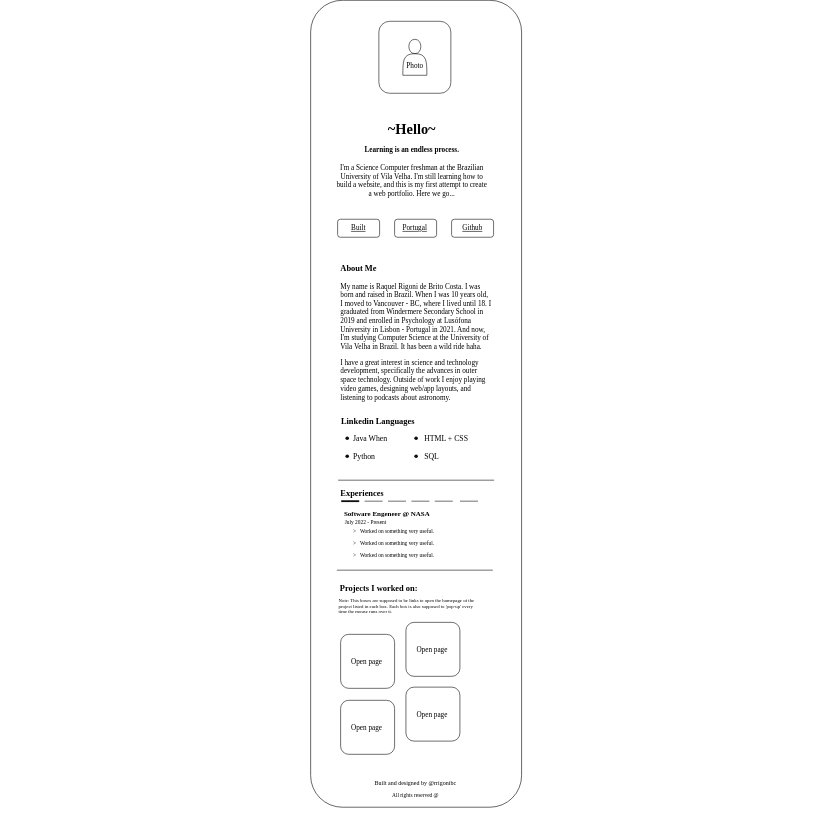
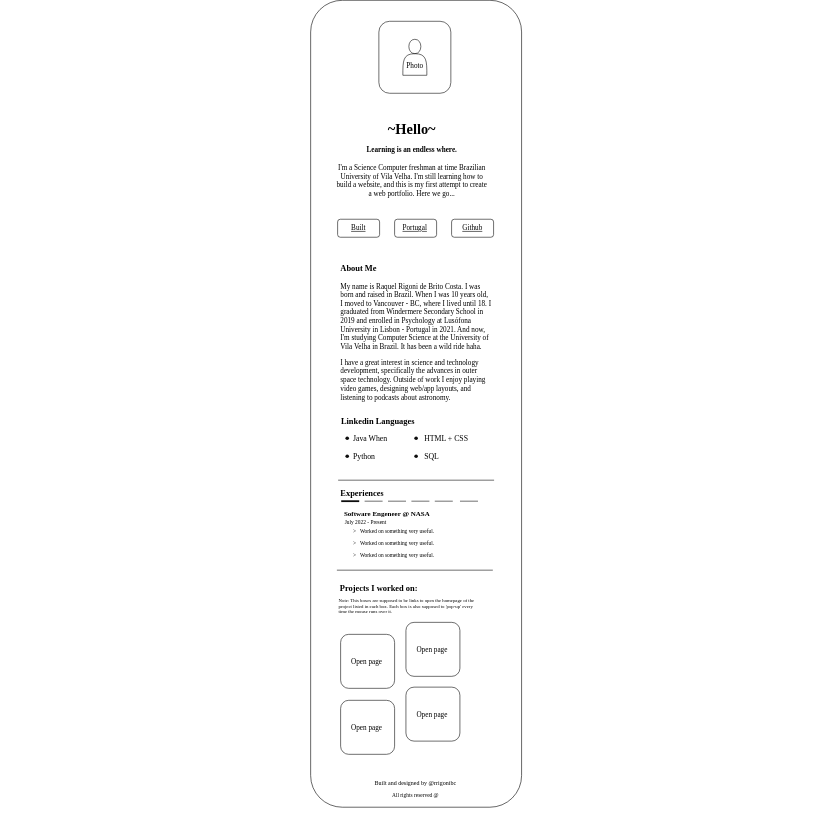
  <mxCell id="0" />
  <mxCell id="1" parent="0" />
  <mxCell id="2" value="" style="rounded=1;whiteSpace=wrap;html=1;rotation=90;shadow=0;glass=0;gradientDirection=east;noLabel=1;fontSize=10;" parent="1" vertex="1"><mxGeometry x="20.27" y="481.76" width="1345.18" height="351.66" as="geometry" /></mxCell>
- <mxCell id="3" value="&lt;h1 style=&quot;&quot;&gt;~Hello~&lt;/h1&gt;&lt;div style=&quot;&quot;&gt;&lt;br&gt;&lt;/div&gt;&lt;p style=&quot;&quot;&gt;I'm a Science Computer freshman at the Brazilian University of Vila Velha. I'm still learning how to build a website, and this is my first attempt to create a web portfolio. Here we go...&lt;/p&gt;" style="text;html=1;spacing=5;spacingTop=-20;whiteSpace=wrap;overflow=hidden;rounded=1;opacity=95;fontFamily=Times New Roman;align=center;" parent="1" vertex="1"><mxGeometry x="556" y="180" width="260" height="140" as="geometry" /></mxCell>
- <mxCell id="4" value="&lt;h4&gt;Learning is an endless process.&lt;/h4&gt;" style="text;html=1;strokeColor=none;fillColor=none;align=center;verticalAlign=middle;whiteSpace=wrap;rounded=1;fontFamily=Times New Roman;opacity=95;" parent="1" vertex="1"><mxGeometry x="598" y="220" width="176" height="30" as="geometry" /></mxCell>
+ <mxCell id="3" value="&lt;h1 style=&quot;&quot;&gt;~Hello~&lt;/h1&gt;&lt;div style=&quot;&quot;&gt;&lt;br&gt;&lt;/div&gt;&lt;p style=&quot;&quot;&gt;I'm a Science Computer freshman at time Brazilian University of Vila Velha. I'm still learning how to build a website, and this is my first attempt to create a web portfolio. Here we go...&lt;/p&gt;" style="text;html=1;spacing=5;spacingTop=-20;whiteSpace=wrap;overflow=hidden;rounded=1;opacity=95;fontFamily=Times New Roman;align=center;" parent="1" vertex="1"><mxGeometry x="556" y="180" width="260" height="140" as="geometry" /></mxCell>
+ <mxCell id="4" value="&lt;h4&gt;Learning is an endless where.&lt;/h4&gt;" style="text;html=1;strokeColor=none;fillColor=none;align=center;verticalAlign=middle;whiteSpace=wrap;rounded=1;fontFamily=Times New Roman;opacity=95;" parent="1" vertex="1"><mxGeometry x="598" y="220" width="176" height="30" as="geometry" /></mxCell>
  <mxCell id="5" value="" style="rounded=1;whiteSpace=wrap;html=1;shadow=0;glass=0;fontFamily=Times New Roman;strokeWidth=1;gradientDirection=east;opacity=95;fillColor=none;" parent="1" vertex="1"><mxGeometry x="630.76" y="20" width="120" height="120" as="geometry" /></mxCell>
  <mxCell id="6" value="Photo" style="text;html=1;strokeColor=none;fillColor=none;align=center;verticalAlign=middle;whiteSpace=wrap;rounded=1;shadow=0;glass=0;fontFamily=Times New Roman;opacity=95;" parent="1" vertex="1"><mxGeometry x="660.76" y="80" width="60" height="30" as="geometry" /></mxCell>
  <mxCell id="7" value="&lt;h3 style=&quot;&quot;&gt;About Me&lt;/h3&gt;&lt;p style=&quot;&quot;&gt;My name is Raquel Rigoni de Brito Costa. I was born and raised in Brazil. When I was 10 years old, I moved to Vancouver - BC, where I lived until 18. I graduated from Windermere Secondary School in 2019 and enrolled in Psychology at Lusófona University in Lisbon - Portugal in 2021. And now, I'm studying Computer Science at the University of Vila Velha in Brazil. It has been a wild ride haha.&amp;nbsp;&lt;br&gt;&lt;/p&gt;&lt;p&gt;I have a great interest in science and technology development, specifically the advances in outer space technology.&amp;nbsp;Outside of work I enjoy playing video games, designing web/app layouts, and listening to podcasts about astronomy.&lt;br&gt;&lt;/p&gt;&lt;div&gt;&lt;br&gt;&lt;/div&gt;" style="text;html=1;strokeColor=none;fillColor=none;spacing=5;spacingTop=-20;whiteSpace=wrap;overflow=hidden;rounded=1;shadow=0;glass=0;fontFamily=Times New Roman;opacity=95;align=left;" parent="1" vertex="1"><mxGeometry x="562" y="420" width="260" height="240" as="geometry" /></mxCell>
  <mxCell id="8" value="Linkedin Languages" style="text;strokeColor=none;fillColor=none;align=left;verticalAlign=middle;spacingLeft=4;spacingRight=4;overflow=hidden;points=[[0,0.5],[1,0.5]];portConstraint=eastwest;rotatable=0;shadow=0;glass=0;fontFamily=Times New Roman;opacity=95;fontStyle=1;fontSize=14.04;rounded=1;" parent="1" vertex="1"><mxGeometry x="562" y="670" width="180" height="30" as="geometry" /></mxCell>
  <mxCell id="9" value="Java When" style="text;strokeColor=none;fillColor=none;align=left;verticalAlign=middle;spacingLeft=4;spacingRight=4;overflow=hidden;points=[[0,0.5],[1,0.5]];portConstraint=eastwest;rotatable=0;shadow=0;glass=0;fontFamily=Times New Roman;fontSize=13;opacity=95;rounded=1;" parent="1" vertex="1"><mxGeometry x="582" y="700" width="80" height="30" as="geometry" /></mxCell>
  <mxCell id="10" value="Python" style="text;strokeColor=none;fillColor=none;align=left;verticalAlign=middle;spacingLeft=4;spacingRight=4;overflow=hidden;points=[[0,0.5],[1,0.5]];portConstraint=eastwest;rotatable=0;shadow=0;glass=0;fontFamily=Times New Roman;fontSize=13;opacity=95;rounded=1;" parent="1" vertex="1"><mxGeometry x="582" y="730" width="80" height="30" as="geometry" /></mxCell>
  <mxCell id="11" value="HTML + CSS" style="text;strokeColor=none;fillColor=none;align=left;verticalAlign=middle;spacingLeft=4;spacingRight=4;overflow=hidden;points=[[0,0.5],[1,0.5]];portConstraint=eastwest;rotatable=0;shadow=0;glass=0;fontFamily=Times New Roman;fontSize=13;opacity=95;rounded=1;" parent="1" vertex="1"><mxGeometry x="700.76" y="700" width="96" height="30" as="geometry" /></mxCell>
  <mxCell id="12" value="SQL" style="text;strokeColor=none;fillColor=none;align=left;verticalAlign=middle;spacingLeft=4;spacingRight=4;overflow=hidden;points=[[0,0.5],[1,0.5]];portConstraint=eastwest;rotatable=0;shadow=0;glass=0;fontFamily=Times New Roman;fontSize=13;opacity=95;rounded=1;" parent="1" vertex="1"><mxGeometry x="700.76" y="730" width="80" height="30" as="geometry" /></mxCell>
  <mxCell id="13" value="" style="shape=waypoint;fillStyle=solid;size=6;pointerEvents=1;points=[];fillColor=none;resizable=0;rotatable=0;perimeter=centerPerimeter;snapToPoint=1;shadow=0;glass=0;fontFamily=Times New Roman;fontSize=13;strokeWidth=1;opacity=95;rounded=1;" parent="1" vertex="1"><mxGeometry x="672.86" y="695" width="40" height="40" as="geometry" /></mxCell>
  <mxCell id="14" value="" style="shape=waypoint;fillStyle=solid;size=6;pointerEvents=1;points=[];fillColor=none;resizable=0;rotatable=0;perimeter=centerPerimeter;snapToPoint=1;shadow=0;glass=0;fontFamily=Times New Roman;fontSize=13;strokeWidth=1;opacity=95;rounded=1;" parent="1" vertex="1"><mxGeometry x="672.86" y="725" width="40" height="40" as="geometry" /></mxCell>
  <mxCell id="15" value="" style="shape=waypoint;fillStyle=solid;size=6;pointerEvents=1;points=[];fillColor=none;resizable=0;rotatable=0;perimeter=centerPerimeter;snapToPoint=1;shadow=0;glass=0;fontFamily=Times New Roman;fontSize=13;strokeWidth=1;opacity=95;rounded=1;" parent="1" vertex="1"><mxGeometry x="558" y="725" width="40" height="40" as="geometry" /></mxCell>
  <mxCell id="16" value="" style="shape=waypoint;fillStyle=solid;size=6;pointerEvents=1;points=[];fillColor=none;resizable=0;rotatable=0;perimeter=centerPerimeter;snapToPoint=1;shadow=0;glass=0;fontFamily=Times New Roman;fontSize=13;strokeWidth=1;opacity=95;rounded=1;" parent="1" vertex="1"><mxGeometry x="558" y="695" width="40" height="40" as="geometry" /></mxCell>
  <mxCell id="17" value="" style="rounded=1;whiteSpace=wrap;html=1;shadow=0;glass=0;fontFamily=Times New Roman;fontSize=13;strokeWidth=1;fillColor=none;gradientDirection=east;opacity=95;" parent="1" vertex="1"><mxGeometry x="562" y="350" width="70" height="30" as="geometry" /></mxCell>
  <mxCell id="18" value="" style="rounded=1;whiteSpace=wrap;html=1;shadow=0;glass=0;fontFamily=Times New Roman;fontSize=13;strokeWidth=1;fillColor=none;gradientDirection=east;opacity=95;" parent="1" vertex="1"><mxGeometry x="657" y="350" width="70" height="30" as="geometry" /></mxCell>
  <mxCell id="19" value="" style="rounded=1;whiteSpace=wrap;html=1;shadow=0;glass=0;fontFamily=Times New Roman;fontSize=13;strokeWidth=1;fillColor=none;gradientDirection=east;opacity=95;" parent="1" vertex="1"><mxGeometry x="752" y="350" width="70" height="30" as="geometry" /></mxCell>
  <mxCell id="20" value="Built" style="text;html=1;strokeColor=none;fillColor=none;whiteSpace=wrap;align=center;verticalAlign=middle;fontStyle=4;shadow=0;glass=0;fontFamily=Times New Roman;fontSize=12;opacity=95;rounded=1;" parent="1" vertex="1"><mxGeometry x="567" y="345" width="60" height="40" as="geometry" /></mxCell>
  <mxCell id="21" value="Portugal" style="text;html=1;strokeColor=none;fillColor=none;whiteSpace=wrap;align=center;verticalAlign=middle;fontStyle=4;shadow=0;glass=0;fontFamily=Times New Roman;fontSize=12;opacity=95;rounded=1;" parent="1" vertex="1"><mxGeometry x="660.76" y="345" width="60" height="40" as="geometry" /></mxCell>
  <mxCell id="22" value="Github" style="text;html=1;strokeColor=none;fillColor=none;whiteSpace=wrap;align=center;verticalAlign=middle;fontStyle=4;shadow=0;glass=0;fontFamily=Times New Roman;fontSize=12;opacity=95;rounded=1;" parent="1" vertex="1"><mxGeometry x="757" y="345" width="60" height="40" as="geometry" /></mxCell>
  <mxCell id="23" value="" style="shape=actor;whiteSpace=wrap;html=1;shadow=0;glass=0;fontFamily=Times New Roman;fontSize=12;strokeWidth=1;fillColor=none;gradientDirection=east;opacity=95;rounded=1;" parent="1" vertex="1"><mxGeometry x="670.76" y="50" width="40" height="60" as="geometry" /></mxCell>
  <mxCell id="24" value="&lt;h3&gt;Experiences&lt;/h3&gt;" style="text;html=1;strokeColor=none;fillColor=none;spacing=5;spacingTop=-20;whiteSpace=wrap;overflow=hidden;rounded=1;shadow=0;glass=0;fontFamily=Times New Roman;fontSize=12;opacity=95;" parent="1" vertex="1"><mxGeometry x="562" y="795" width="270" height="30" as="geometry" /></mxCell>
  <mxCell id="25" value="" style="rounded=1;whiteSpace=wrap;html=1;shadow=0;glass=0;fontFamily=Times New Roman;fontSize=12;strokeWidth=1;fillColor=none;gradientDirection=east;opacity=95;" parent="1" vertex="1"><mxGeometry x="567" y="1042" width="90" height="90" as="geometry" /></mxCell>
  <mxCell id="26" value="" style="rounded=1;whiteSpace=wrap;html=1;shadow=0;glass=0;fontFamily=Times New Roman;fontSize=12;strokeWidth=1;fillColor=none;gradientDirection=east;opacity=95;" parent="1" vertex="1"><mxGeometry x="675.88" y="1022" width="90" height="90" as="geometry" /></mxCell>
  <mxCell id="27" value="" style="rounded=1;whiteSpace=wrap;html=1;shadow=0;glass=0;fontFamily=Times New Roman;fontSize=12;strokeWidth=1;fillColor=none;gradientDirection=east;opacity=95;" parent="1" vertex="1"><mxGeometry x="567" y="1152" width="90" height="90" as="geometry" /></mxCell>
  <mxCell id="28" value="" style="rounded=1;whiteSpace=wrap;html=1;shadow=0;glass=0;fontFamily=Times New Roman;fontSize=12;strokeWidth=1;fillColor=none;gradientDirection=east;opacity=95;" parent="1" vertex="1"><mxGeometry x="675.88" y="1130" width="90" height="90" as="geometry" /></mxCell>
  <mxCell id="29" value="&lt;h3&gt;Projects I worked on:&lt;/h3&gt;" style="text;html=1;strokeColor=none;fillColor=none;align=center;verticalAlign=middle;whiteSpace=wrap;rounded=1;shadow=0;glass=0;fontFamily=Times New Roman;fontSize=12;opacity=95;" parent="1" vertex="1"><mxGeometry x="556" y="950" width="150" height="30" as="geometry" /></mxCell>
  <mxCell id="30" value="Open page" style="text;strokeColor=none;fillColor=none;align=left;verticalAlign=top;spacingLeft=4;spacingRight=4;overflow=hidden;rotatable=0;points=[[0,0.5],[1,0.5]];portConstraint=eastwest;shadow=0;glass=0;fontFamily=Times New Roman;fontSize=12;opacity=95;html=0;rounded=1;" parent="1" vertex="1"><mxGeometry x="578.88" y="1074" width="66.24" height="26" as="geometry" /></mxCell>
  <mxCell id="31" value="Open page" style="text;strokeColor=none;fillColor=none;align=left;verticalAlign=top;spacingLeft=4;spacingRight=4;overflow=hidden;rotatable=0;points=[[0,0.5],[1,0.5]];portConstraint=eastwest;shadow=0;glass=0;fontFamily=Times New Roman;fontSize=12;opacity=95;html=0;rounded=1;" parent="1" vertex="1"><mxGeometry x="687.88" y="1162" width="66.24" height="26" as="geometry" /></mxCell>
  <mxCell id="32" value="Open page" style="text;strokeColor=none;fillColor=none;align=left;verticalAlign=top;spacingLeft=4;spacingRight=4;overflow=hidden;rotatable=0;points=[[0,0.5],[1,0.5]];portConstraint=eastwest;shadow=0;glass=0;fontFamily=Times New Roman;fontSize=12;opacity=95;html=0;rounded=1;" parent="1" vertex="1"><mxGeometry x="578.88" y="1184" width="66.24" height="26" as="geometry" /></mxCell>
  <mxCell id="33" value="Open page" style="text;strokeColor=none;fillColor=none;align=left;verticalAlign=top;spacingLeft=4;spacingRight=4;overflow=hidden;rotatable=0;points=[[0,0.5],[1,0.5]];portConstraint=eastwest;shadow=0;glass=0;fontFamily=Times New Roman;fontSize=12;opacity=95;html=0;rounded=1;" parent="1" vertex="1"><mxGeometry x="687.88" y="1054" width="66.24" height="26" as="geometry" /></mxCell>
  <mxCell id="34" value="Built and designed by @rrigonibc" style="text;html=1;strokeColor=none;fillColor=none;align=center;verticalAlign=middle;whiteSpace=wrap;rounded=1;shadow=0;glass=0;fontFamily=Times New Roman;fontSize=10;opacity=95;" parent="1" vertex="1"><mxGeometry x="602" y="1280" width="180" height="20" as="geometry" /></mxCell>
  <mxCell id="35" value="All rights reserved @" style="text;html=1;strokeColor=none;fillColor=none;align=center;verticalAlign=middle;whiteSpace=wrap;rounded=1;shadow=0;glass=0;fontFamily=Times New Roman;fontSize=9;opacity=95;" parent="1" vertex="1"><mxGeometry x="637" y="1300" width="110" height="20" as="geometry" /></mxCell>
  <mxCell id="36" value="" style="line;strokeWidth=3;html=1;shadow=0;glass=0;fontFamily=Times New Roman;fontSize=10;fillColor=none;gradientDirection=east;opacity=95;rounded=1;" parent="1" vertex="1"><mxGeometry x="568" y="815" width="30" height="10" as="geometry" /></mxCell>
  <mxCell id="37" value="" style="line;strokeWidth=1;html=1;shadow=0;glass=0;fontFamily=Times New Roman;fontSize=10;fillColor=none;gradientDirection=east;opacity=95;rounded=1;" parent="1" vertex="1"><mxGeometry x="607" y="815" width="30" height="10" as="geometry" /></mxCell>
  <mxCell id="38" value="" style="line;strokeWidth=1;html=1;shadow=0;glass=0;fontFamily=Times New Roman;fontSize=10;fillColor=none;gradientDirection=east;opacity=95;rounded=1;" parent="1" vertex="1"><mxGeometry x="646" y="815" width="30" height="10" as="geometry" /></mxCell>
  <mxCell id="39" value="" style="line;strokeWidth=1;html=1;shadow=0;glass=0;fontFamily=Times New Roman;fontSize=10;fillColor=none;gradientDirection=east;opacity=95;rounded=1;" parent="1" vertex="1"><mxGeometry x="685" y="815" width="30" height="10" as="geometry" /></mxCell>
  <mxCell id="40" value="" style="line;strokeWidth=1;html=1;shadow=0;glass=0;fontFamily=Times New Roman;fontSize=10;fillColor=none;gradientDirection=east;opacity=95;rounded=1;" parent="1" vertex="1"><mxGeometry x="724" y="815" width="30" height="10" as="geometry" /></mxCell>
  <mxCell id="41" value="" style="line;strokeWidth=1;html=1;shadow=0;glass=0;fontFamily=Times New Roman;fontSize=10;fillColor=none;gradientDirection=east;opacity=95;rounded=1;" parent="1" vertex="1"><mxGeometry x="766" y="815" width="30" height="10" as="geometry" /></mxCell>
  <mxCell id="42" value="&lt;h3&gt;Software Engeneer @ NASA&lt;/h3&gt;&lt;p&gt;&lt;br&gt;&lt;/p&gt;" style="text;html=1;strokeColor=none;fillColor=none;spacing=5;spacingTop=-20;whiteSpace=wrap;overflow=hidden;rounded=1;shadow=0;glass=0;fontFamily=Times New Roman;fontSize=10;opacity=95;" parent="1" vertex="1"><mxGeometry x="568" y="833.42" width="190" height="20" as="geometry" /></mxCell>
  <mxCell id="43" value="July 2022 - Present" style="text;html=1;strokeColor=none;fillColor=none;align=center;verticalAlign=middle;whiteSpace=wrap;rounded=1;shadow=0;glass=0;fontFamily=Times New Roman;fontSize=9;opacity=95;" parent="1" vertex="1"><mxGeometry x="567" y="850" width="84" height="10" as="geometry" /></mxCell>
  <mxCell id="44" value="&gt;   Worked on something very useful." style="text;strokeColor=none;fillColor=none;align=left;verticalAlign=middle;spacingLeft=4;spacingRight=4;overflow=hidden;points=[[0,0.5],[1,0.5]];portConstraint=eastwest;rotatable=0;shadow=0;glass=0;fontFamily=Times New Roman;fontSize=9;opacity=95;html=0;rounded=1;" parent="1" vertex="1"><mxGeometry x="582" y="860" width="201.76" height="20" as="geometry" /></mxCell>
  <mxCell id="45" value="&gt;   Worked on something very useful." style="text;strokeColor=none;fillColor=none;align=left;verticalAlign=middle;spacingLeft=4;spacingRight=4;overflow=hidden;points=[[0,0.5],[1,0.5]];portConstraint=eastwest;rotatable=0;shadow=0;glass=0;fontFamily=Times New Roman;fontSize=9;opacity=95;html=0;rounded=1;" parent="1" vertex="1"><mxGeometry x="582" y="880" width="201.76" height="20" as="geometry" /></mxCell>
  <mxCell id="46" value="&gt;   Worked on something very useful." style="text;strokeColor=none;fillColor=none;align=left;verticalAlign=middle;spacingLeft=4;spacingRight=4;overflow=hidden;points=[[0,0.5],[1,0.5]];portConstraint=eastwest;rotatable=0;shadow=0;glass=0;fontFamily=Times New Roman;fontSize=9;opacity=95;html=0;rounded=1;" parent="1" vertex="1"><mxGeometry x="582" y="900" width="201.76" height="20" as="geometry" /></mxCell>
  <mxCell id="47" value="Note: This boxes are supposed to be links to open the homepage of the project listed in each box. Each box is also supposed to 'pop-up' every time the mouse runs over it." style="text;html=1;strokeColor=none;fillColor=none;align=left;verticalAlign=middle;whiteSpace=wrap;rounded=1;shadow=0;glass=0;fontFamily=Times New Roman;fontSize=8;opacity=95;" parent="1" vertex="1"><mxGeometry x="562" y="980" width="230" height="30" as="geometry" /></mxCell>
  <mxCell id="48" value="" style="line;strokeWidth=1;html=1;perimeter=backbonePerimeter;points=[];outlineConnect=0;shadow=0;glass=0;fontFamily=Times New Roman;fontSize=14.04;fillColor=none;gradientDirection=east;opacity=95;rounded=1;" parent="1" vertex="1"><mxGeometry x="560.76" y="930" width="260" height="10" as="geometry" /></mxCell>
  <mxCell id="49" value="" style="line;strokeWidth=1;html=1;perimeter=backbonePerimeter;points=[];outlineConnect=0;shadow=0;glass=0;fontFamily=Times New Roman;fontSize=14.04;fillColor=none;gradientDirection=east;opacity=95;rounded=1;" parent="1" vertex="1"><mxGeometry x="562.86" y="780" width="260" height="10" as="geometry" /></mxCell>
